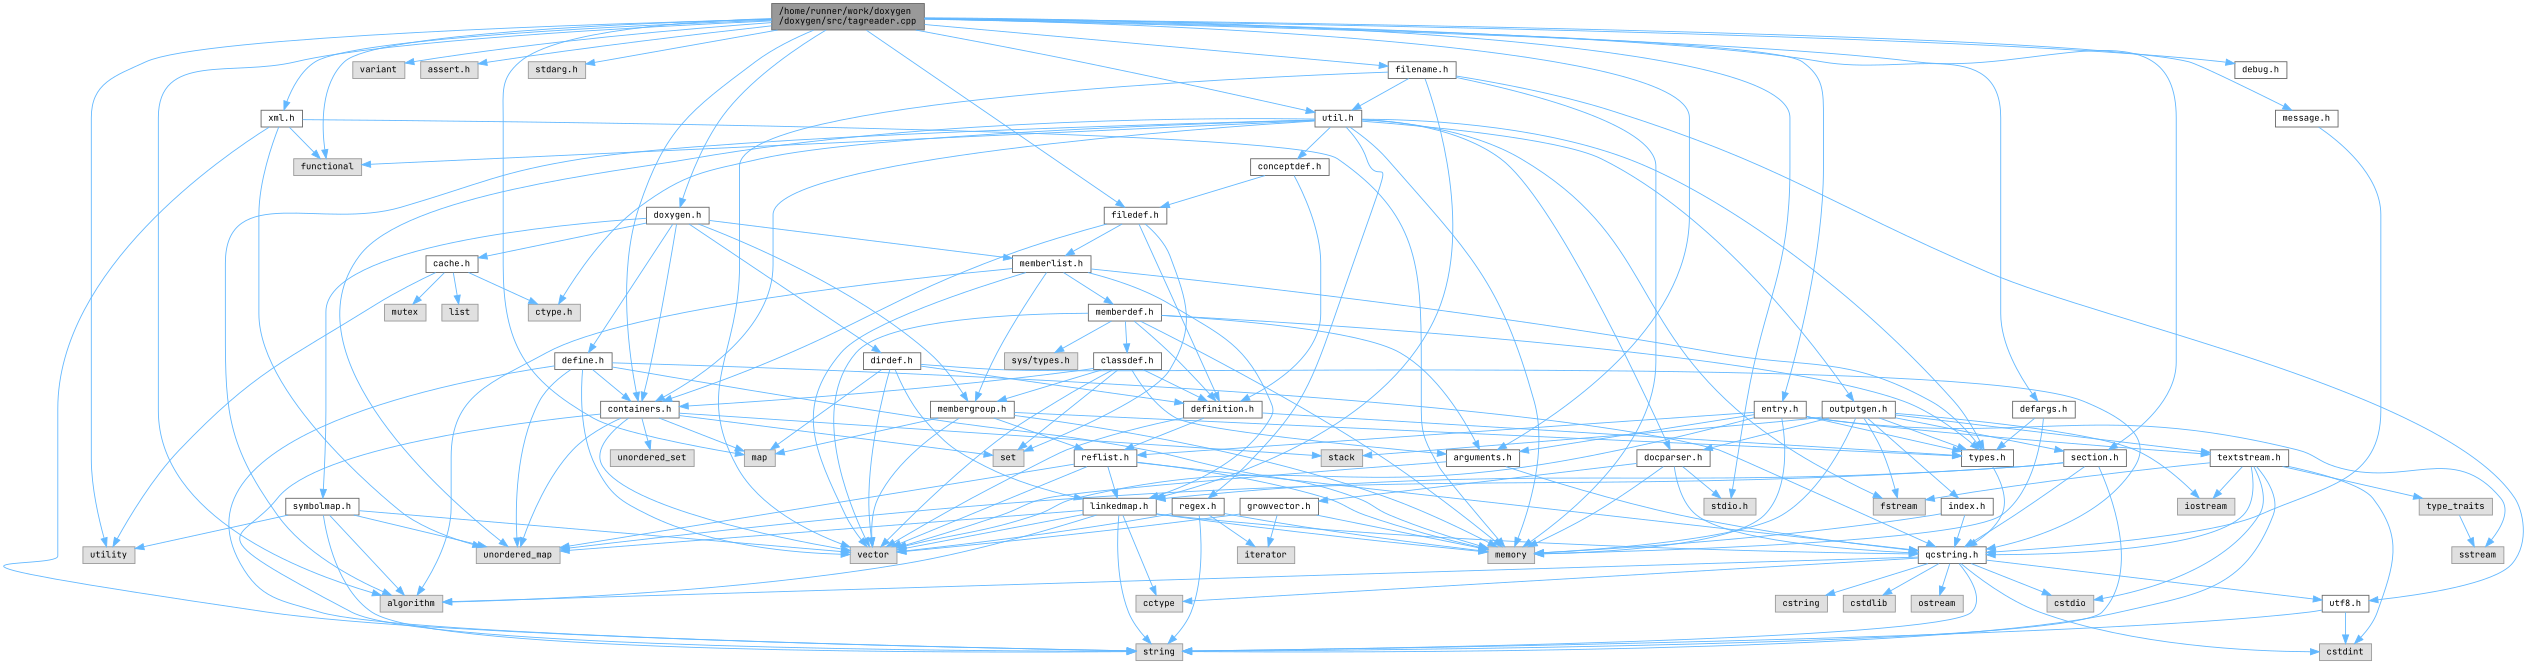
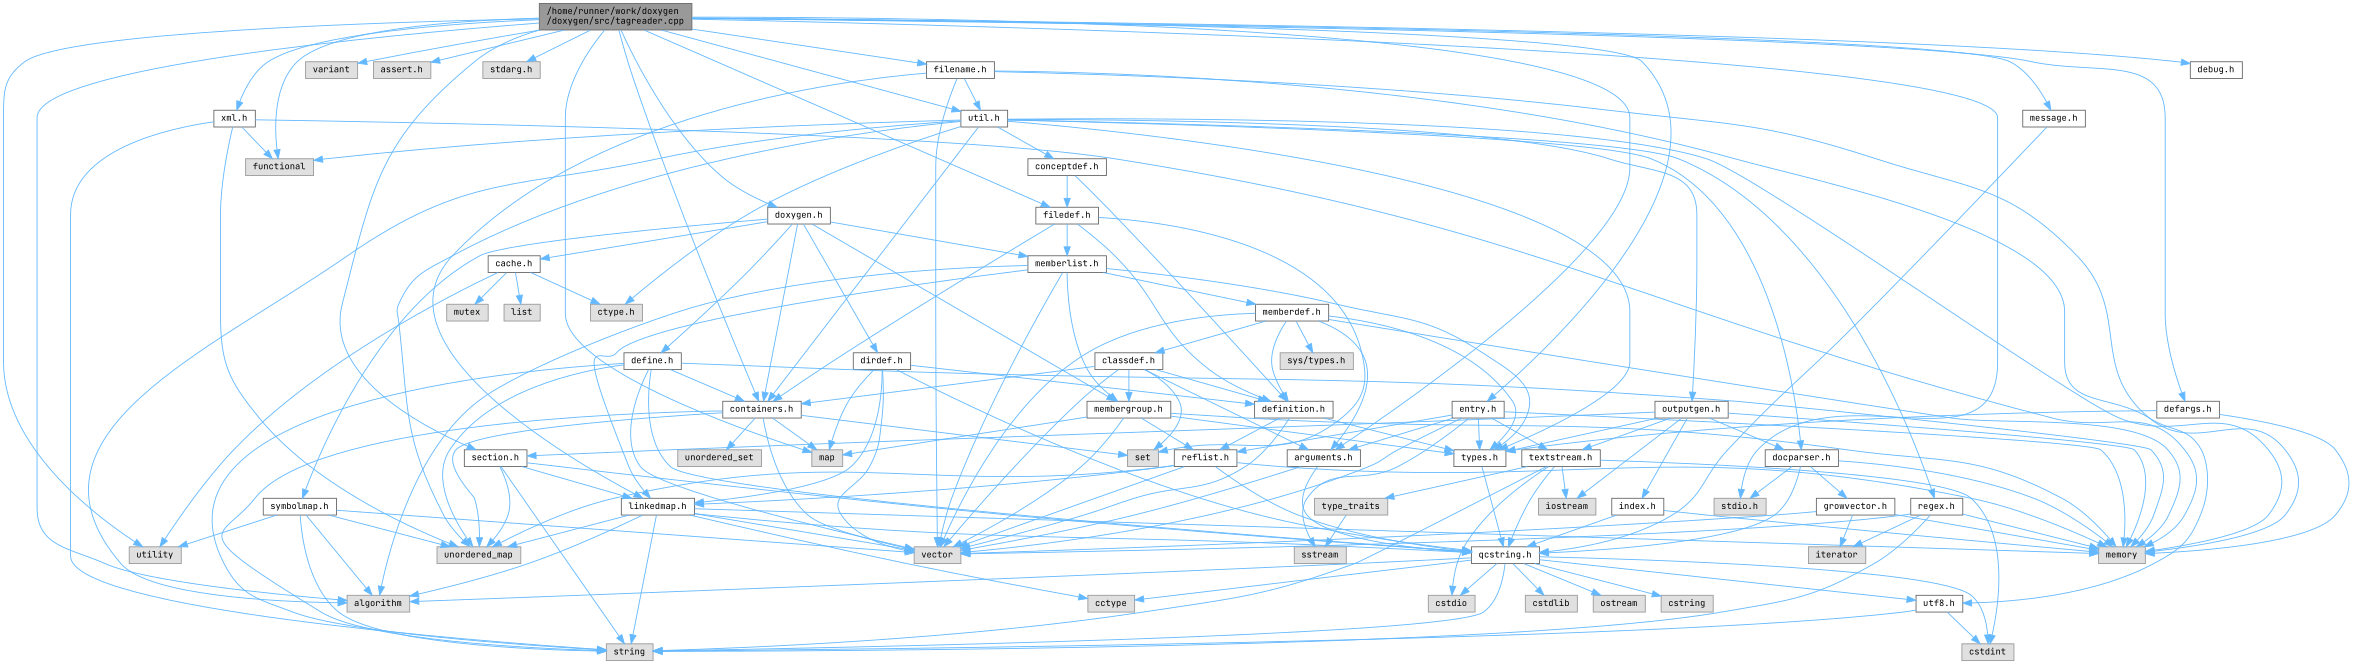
  digraph {
    fontname="JetBrains Mono"
    node [color=grey40 fillcolor=white fontname="JetBrains Mono" fontsize=10 shape=box style=filled]
    edge [color=steelblue1 fontname="JetBrains Mono" fontsize=10 labelfontname=Helvetica labelfontsize=10 style=solid]
    n1 [color=gray40 fillcolor=grey60 fontcolor=black height=0.2 label="/home/runner/work/doxygen\l/doxygen/src/tagreader.cpp" width=0.4]
    n2 [color=grey60 fillcolor="#E0E0E0" height=0.2 label=map width=0.4]
    n3 [color=grey60 fillcolor="#E0E0E0" height=0.2 label=functional width=0.4]
    n4 [color=grey60 fillcolor="#E0E0E0" height=0.2 label=utility width=0.4]
    n5 [color=grey60 fillcolor="#E0E0E0" height=0.2 label=algorithm width=0.4]
    n6 [color=grey60 fillcolor="#E0E0E0" height=0.2 label=variant width=0.4]
    n7 [color=grey60 fillcolor="#E0E0E0" height=0.2 label="assert.h" width=0.4]
    n8 [color=grey60 fillcolor="#E0E0E0" height=0.2 label="stdio.h" width=0.4]
    n9 [color=grey60 fillcolor="#E0E0E0" height=0.2 label="stdarg.h" width=0.4]
    n10 [height=0.2 label="xml.h" width=0.4]
    n11 [height=0.2 label="entry.h" width=0.4]
    n12 [height=0.2 label="arguments.h" width=0.4]
    n13 [height=0.2 label="doxygen.h" width=0.4]
    n14 [height=0.2 label="containers.h" width=0.4]
    n15 [height=0.2 label="util.h" width=0.4]
    n16 [height=0.2 label="section.h" width=0.4]
    n17 [height=0.2 label="filedef.h" width=0.4]
    n18 [height=0.2 label="message.h" width=0.4]
    n19 [height=0.2 label="defargs.h" width=0.4]
    n20 [height=0.2 label="filename.h" width=0.4]
    n21 [height=0.2 label="debug.h" width=0.4]
    n22 [color=grey60 fillcolor="#E0E0E0" height=0.2 label=memory width=0.4]
    n23 [color=grey60 fillcolor="#E0E0E0" height=0.2 label=string width=0.4]
    n24 [color=grey60 fillcolor="#E0E0E0" height=0.2 label=unordered_map width=0.4]
    n25 [color=grey60 fillcolor="#E0E0E0" height=0.2 label=vector width=0.4]
    n26 [color=grey60 fillcolor="#E0E0E0" height=0.2 label=sstream width=0.4]
    n27 [height=0.2 label="types.h" width=0.4]
    n28 [height=0.2 label="reflist.h" width=0.4]
    n29 [height=0.2 label="textstream.h" width=0.4]
    n30 [height=0.2 label="qcstring.h" width=0.4]
    n31 [height=0.2 label="membergroup.h" width=0.4]
    n32 [height=0.2 label="dirdef.h" width=0.4]
    n33 [height=0.2 label="memberlist.h" width=0.4]
    n34 [height=0.2 label="define.h" width=0.4]
    n35 [height=0.2 label="cache.h" width=0.4]
    n36 [height=0.2 label="symbolmap.h" width=0.4]
    n37 [color=grey60 fillcolor="#E0E0E0" height=0.2 label=set width=0.4]
    n38 [color=grey60 fillcolor="#E0E0E0" height=0.2 label=unordered_set width=0.4]
-   n39 [color=grey60 fillcolor="#E0E0E0" height=0.2 label=stack width=0.4]
-   n40 [color=grey60 fillcolor="#E0E0E0" height=0.2 label=fstream width=0.4]
    n41 [color=grey60 fillcolor="#E0E0E0" height=0.2 label="ctype.h" width=0.4]
    n42 [height=0.2 label="docparser.h" width=0.4]
    n43 [height=0.2 label="outputgen.h" width=0.4]
    n44 [height=0.2 label="regex.h" width=0.4]
    n45 [height=0.2 label="conceptdef.h" width=0.4]
    n46 [height=0.2 label="linkedmap.h" width=0.4]
    n47 [height=0.2 label="definition.h" width=0.4]
    n48 [height=0.2 label="utf8.h" width=0.4]
    n49 [color=grey60 fillcolor="#E0E0E0" height=0.2 label=cstdio width=0.4]
    n50 [color=grey60 fillcolor="#E0E0E0" height=0.2 label=cstdint width=0.4]
    n51 [color=grey60 fillcolor="#E0E0E0" height=0.2 label=iostream width=0.4]
    n52 [color=grey60 fillcolor="#E0E0E0" height=0.2 label=type_traits width=0.4]
    n53 [color=grey60 fillcolor="#E0E0E0" height=0.2 label=cctype width=0.4]
    n54 [color=grey60 fillcolor="#E0E0E0" height=0.2 label=cstring width=0.4]
    n55 [color=grey60 fillcolor="#E0E0E0" height=0.2 label=cstdlib width=0.4]
    n56 [color=grey60 fillcolor="#E0E0E0" height=0.2 label=ostream width=0.4]
    n57 [height=0.2 label="memberdef.h" width=0.4]
    n58 [color=grey60 fillcolor="#E0E0E0" height=0.2 label=list width=0.4]
    n59 [color=grey60 fillcolor="#E0E0E0" height=0.2 label=mutex width=0.4]
    n60 [color=grey60 fillcolor="#E0E0E0" height=0.2 label="sys/types.h" width=0.4]
    n61 [height=0.2 label="classdef.h" width=0.4]
    n62 [height=0.2 label="growvector.h" width=0.4]
    n63 [height=0.2 label="index.h" width=0.4]
    n64 [color=grey60 fillcolor="#E0E0E0" height=0.2 label=iterator width=0.4]
    n1 -> n2
    n1 -> n3
    n1 -> n4
    n1 -> n5
    n1 -> n6
    n1 -> n7
    n1 -> n8
    n1 -> n9
    n1 -> n10
    n1 -> n11
    n1 -> n12
    n1 -> n13
    n1 -> n14
    n1 -> n15
    n1 -> n16
    n1 -> n17
    n1 -> n18
    n1 -> n19
    n1 -> n20
    n1 -> n21
    n10 -> n3
    n10 -> n22
    n10 -> n23
    n10 -> n24
    n11 -> n12
    n11 -> n22
    n11 -> n25
    n11 -> n26
    n11 -> n27
    n11 -> n28
    n11 -> n29
    n12 -> n25
    n12 -> n30
    n13 -> n14
    n13 -> n31
    n13 -> n32
    n13 -> n33
    n13 -> n34
    n13 -> n35
    n13 -> n36
    n14 -> n2
    n14 -> n23
    n14 -> n24
    n14 -> n25
    n14 -> n37
    n14 -> n38
-   n14 -> n39
    n15 -> n3
    n15 -> n5
    n15 -> n14
    n15 -> n22
    n15 -> n24
    n15 -> n27
-   n15 -> n40
    n15 -> n41
    n15 -> n42
    n15 -> n43
    n15 -> n44
    n15 -> n45
    n16 -> n23
    n16 -> n24
    n16 -> n30
    n16 -> n46
    n17 -> n14
    n17 -> n33
    n17 -> n37
    n17 -> n47
    n18 -> n30
    n19 -> n22
    n19 -> n27
    n20 -> n15
    n20 -> n22
    n20 -> n25
    n20 -> n46
    n20 -> n48
    n27 -> n30
    n28 -> n22
    n28 -> n24
    n28 -> n25
    n28 -> n30
    n28 -> n46
    n29 -> n23
    n29 -> n30
-   n29 -> n40
    n29 -> n49
    n29 -> n50
    n29 -> n51
    n29 -> n52
    n30 -> n5
    n30 -> n23
    n30 -> n48
    n30 -> n49
    n30 -> n50
    n30 -> n53
    n30 -> n54
    n30 -> n55
    n30 -> n56
    n31 -> n2
    n31 -> n22
    n31 -> n25
    n31 -> n27
    n31 -> n28
    n32 -> n2
    n32 -> n25
    n32 -> n30
    n32 -> n46
    n32 -> n47
    n33 -> n5
    n33 -> n25
    n33 -> n27
    n33 -> n31
    n33 -> n46
    n33 -> n57
    n34 -> n14
    n34 -> n22
    n34 -> n23
    n34 -> n24
    n34 -> n25
    n34 -> n30
    n35 -> n4
    n35 -> n41
    n35 -> n58
    n35 -> n59
    n36 -> n4
    n36 -> n5
    n36 -> n23
    n36 -> n24
    n36 -> n25
    n42 -> n8
    n42 -> n22
    n42 -> n30
    n42 -> n62
    n43 -> n16
    n43 -> n22
    n43 -> n27
    n43 -> n29
-   n43 -> n39
-   n43 -> n40
    n43 -> n42
    n43 -> n51
    n43 -> n63
    n44 -> n22
    n44 -> n23
    n44 -> n25
    n44 -> n64
    n45 -> n17
    n45 -> n47
    n46 -> n5
    n46 -> n22
    n46 -> n23
    n46 -> n24
    n46 -> n25
    n46 -> n30
    n46 -> n53
    n47 -> n25
    n47 -> n27
    n47 -> n28
    n48 -> n23
    n48 -> n50
    n52 -> n26
    n57 -> n12
    n57 -> n22
    n57 -> n25
    n57 -> n27
    n57 -> n47
    n57 -> n60
    n57 -> n61
    n61 -> n12
    n61 -> n14
    n61 -> n25
    n61 -> n31
    n61 -> n37
    n61 -> n47
    n62 -> n22
    n62 -> n25
    n62 -> n64
    n63 -> n22
    n63 -> n30
  }
